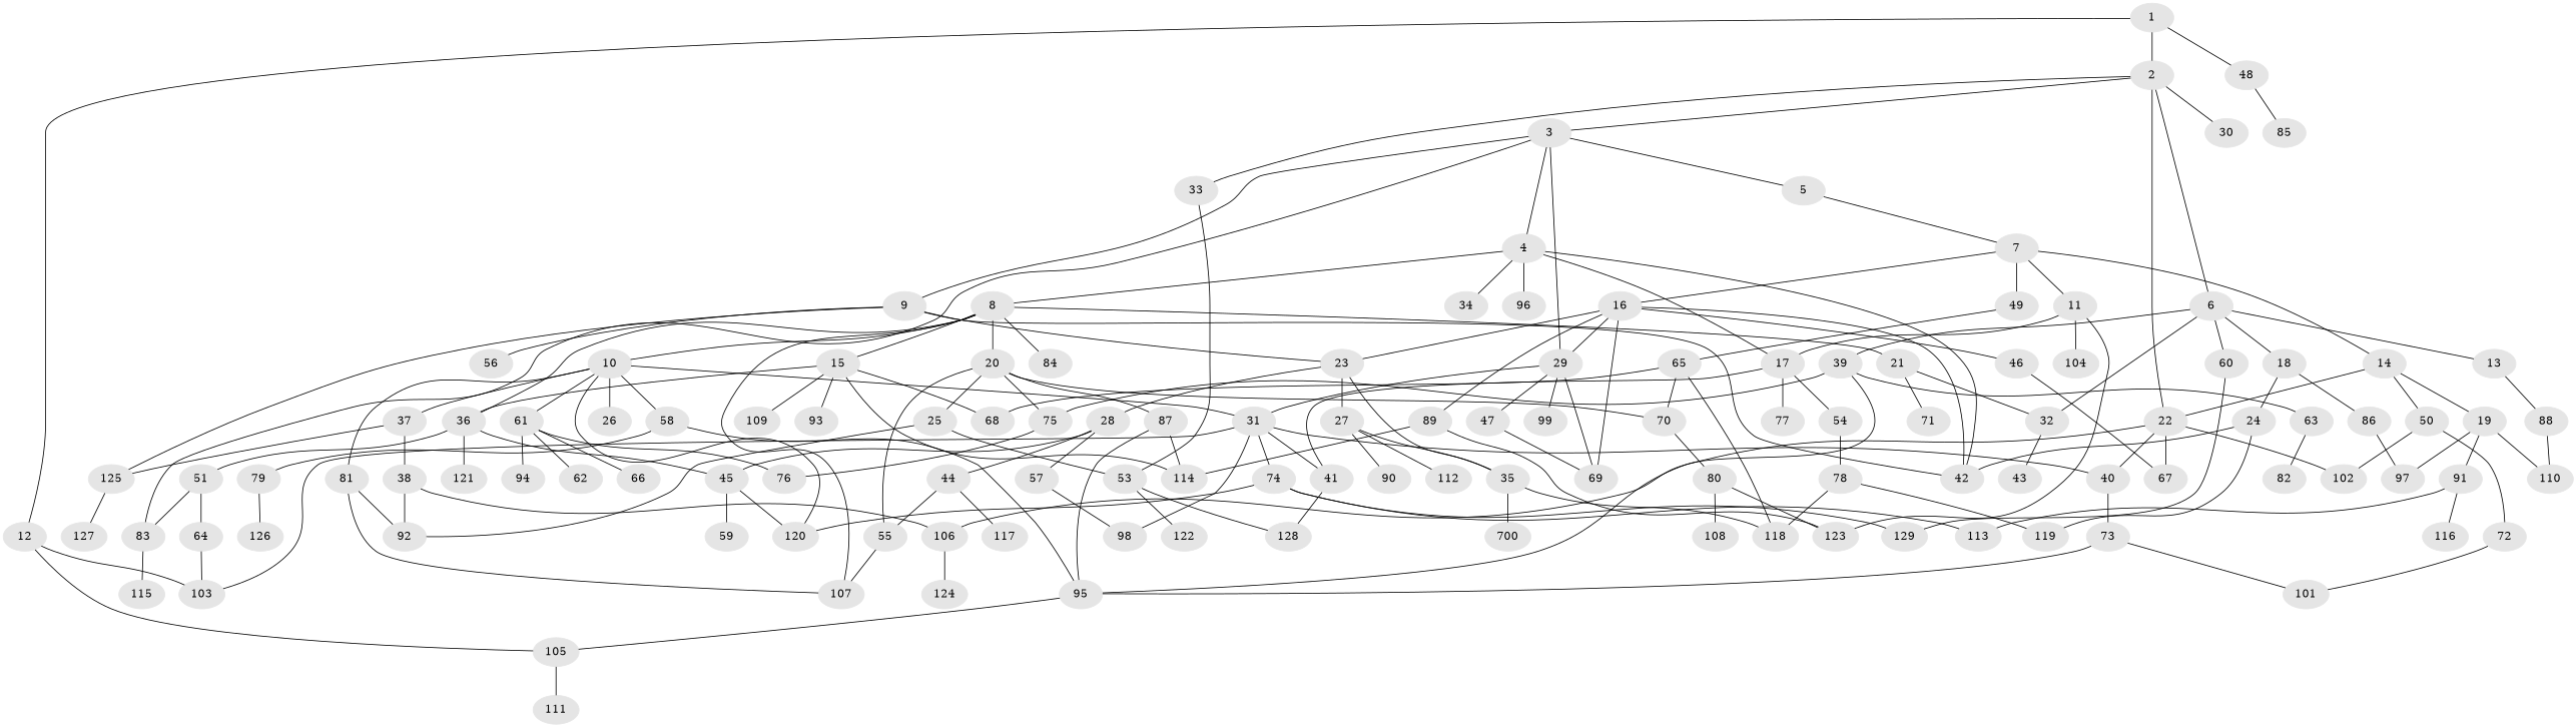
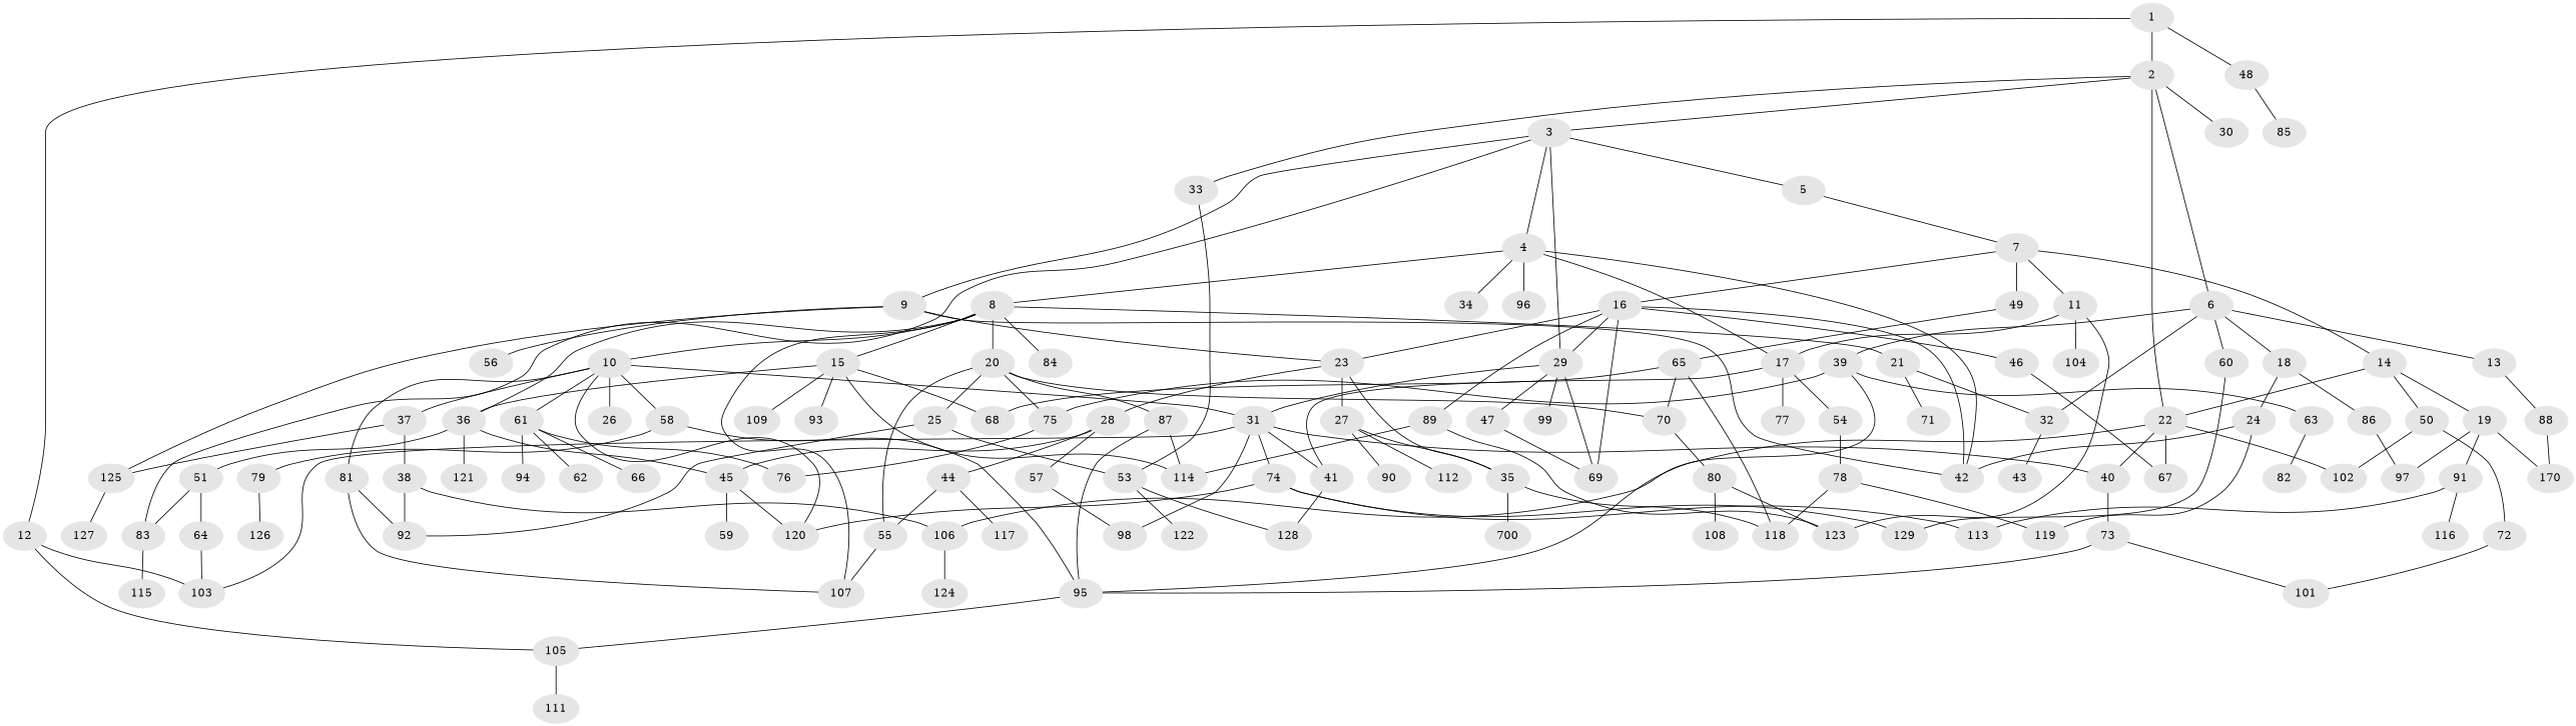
  graph {
    node [color=gray90 style=filled]
    1
    2
    12
    48
    3
    6
    22
    30
    33
    103
    105
    85
    4
    5
    9
    29
    83
    13
    18
    32
    39
    60
    40
    67
    102
    106
    53
    8
    17
    34
    42
    96
    7
    23
    56
    125
    31
    69
    47
    99
    115
    10
    15
    20
    21
    36
    84
    107
    41
    54
    77
    11
    14
    16
    49
    88
    24
    86
    43
    75
    63
    95
    129
    104
    123
    19
    50
    46
    89
    65
    26
    37
    58
    61
    81
    120
    68
    93
    109
    114
    25
    55
    70
    87
    71
    45
    51
    121
    27
    28
    35
    127
    74
    98
    38
    79
    62
    66
    76
    94
    92
    111
-   110
+   110 [label=170]
    91
    97
    72
    128
    78
    119
    113
    116
    80
    73
    124
    90
    112
    44
    57
    n119 [label=700]
    118
    122
    117
    59
    64
    82
    101
    126
    108
    1 -- 2
    1 -- 12
    1 -- 48
    2 -- 3
    2 -- 6
    2 -- 22
    2 -- 30
    2 -- 33
    12 -- 103
    12 -- 105
    48 -- 85
    3 -- 4
    3 -- 5
    3 -- 9
    3 -- 29
    3 -- 83
    6 -- 13
    6 -- 18
    6 -- 32
    6 -- 39
    6 -- 60
    22 -- 40
    22 -- 67
    22 -- 102
    22 -- 106
    33 -- 53
    105 -- 111
    4 -- 8
    4 -- 17
    4 -- 34
    4 -- 42
    4 -- 96
    5 -- 7
    9 -- 42
    9 -- 23
    9 -- 56
    9 -- 125
    29 -- 31
    29 -- 69
    29 -- 47
    29 -- 99
    83 -- 115
    13 -- 88
    18 -- 24
    18 -- 86
    32 -- 43
    39 -- 75
    39 -- 63
    39 -- 95
    60 -- 129
    40 -- 73
    106 -- 124
    53 -- 128
    53 -- 122
    8 -- 10
    8 -- 15
    8 -- 20
    8 -- 21
    8 -- 36
    8 -- 84
    8 -- 107
    17 -- 41
    17 -- 54
    17 -- 77
    7 -- 11
    7 -- 14
    7 -- 16
    7 -- 49
    23 -- 27
    23 -- 28
    23 -- 35
    125 -- 127
    31 -- 103
    31 -- 40
    31 -- 41
    31 -- 74
    31 -- 98
    47 -- 69
    10 -- 31
    10 -- 26
    10 -- 37
    10 -- 58
    10 -- 61
    10 -- 81
    10 -- 120
    15 -- 36
    15 -- 68
    15 -- 93
    15 -- 109
    15 -- 114
    20 -- 75
    20 -- 25
    20 -- 55
    20 -- 70
    20 -- 87
    21 -- 32
    21 -- 71
    36 -- 45
    36 -- 51
    36 -- 121
    41 -- 128
    54 -- 78
    11 -- 17
    11 -- 104
    11 -- 123
    14 -- 22
    14 -- 19
    14 -- 50
    16 -- 29
    16 -- 42
    16 -- 23
    16 -- 69
    16 -- 46
    16 -- 89
    49 -- 65
    88 -- 110
    24 -- 42
    24 -- 119
    86 -- 97
    75 -- 76
    63 -- 82
    95 -- 105
    19 -- 110
    19 -- 91
    19 -- 97
    50 -- 102
    50 -- 72
    46 -- 67
    89 -- 123
    89 -- 114
    65 -- 68
    65 -- 70
    65 -- 118
    37 -- 125
    37 -- 38
    58 -- 95
    58 -- 79
    61 -- 62
    61 -- 66
    61 -- 76
    61 -- 94
    81 -- 107
    81 -- 92
    25 -- 53
    25 -- 92
    55 -- 107
    70 -- 80
    87 -- 95
    87 -- 114
    45 -- 120
    45 -- 59
    51 -- 83
    51 -- 64
    27 -- 35
    27 -- 90
    27 -- 112
    28 -- 45
    28 -- 44
    28 -- 57
    35 -- n119
    35 -- 118
    74 -- 129
    74 -- 120
    74 -- 113
    38 -- 106
    38 -- 92
    79 -- 126
    91 -- 113
    91 -- 116
    72 -- 101
    78 -- 119
    78 -- 118
    80 -- 123
    80 -- 108
    73 -- 95
    73 -- 101
    44 -- 55
    44 -- 117
    57 -- 98
    64 -- 103
  }
